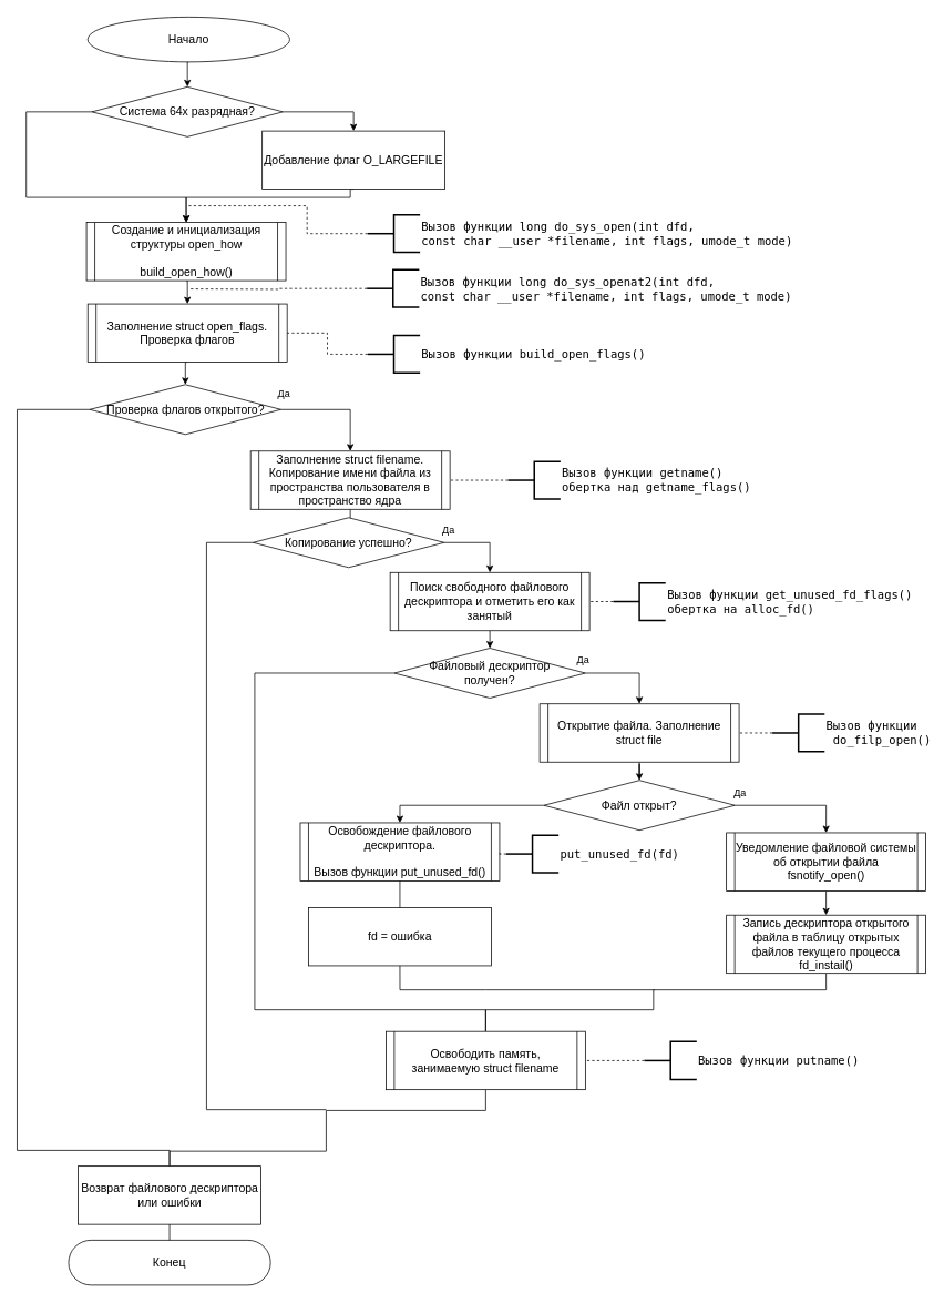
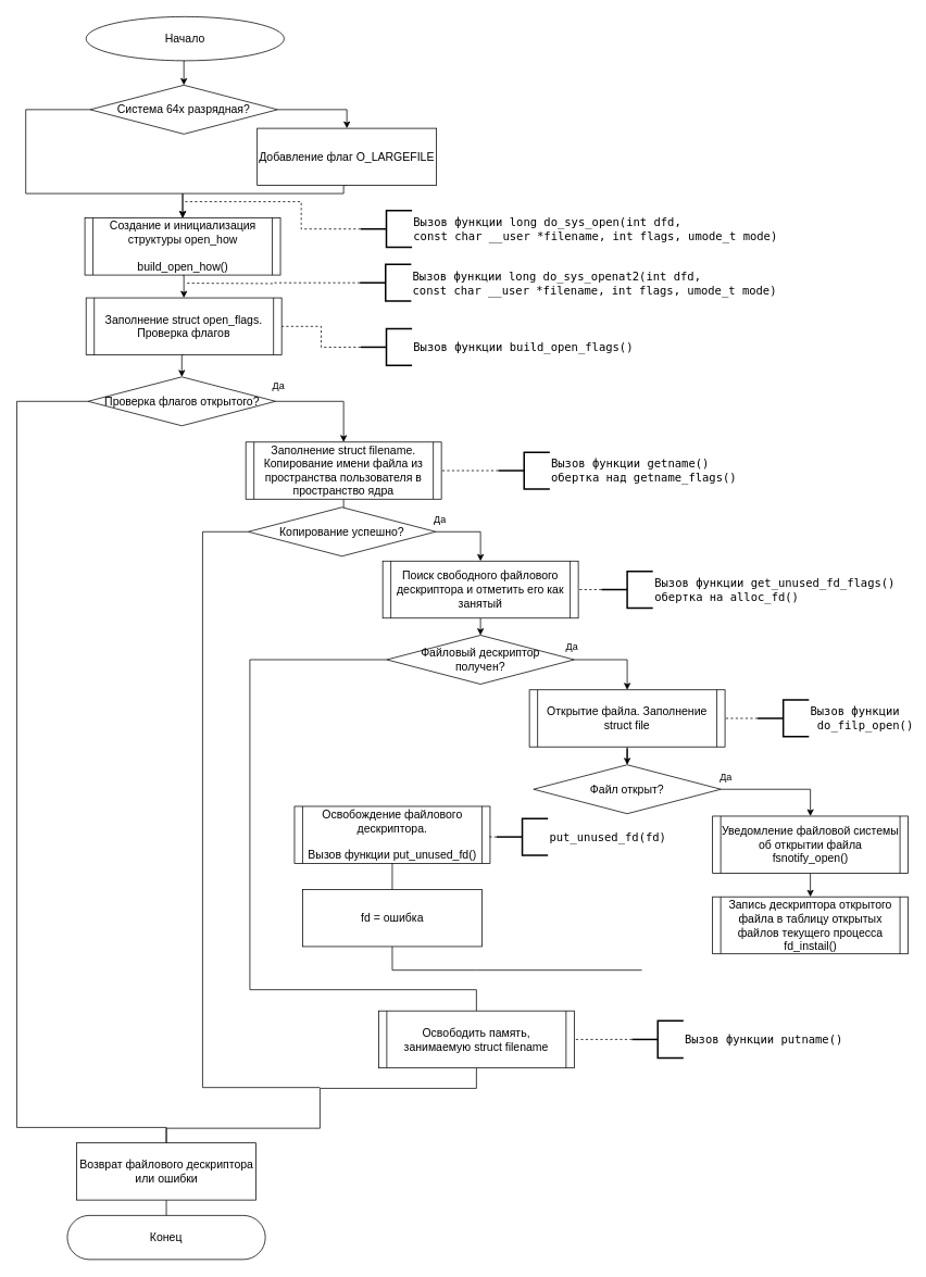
  <mxCell id="0" />
  <mxCell id="1" parent="0" />
  <mxCell id="2" style="edgeStyle=orthogonalEdgeStyle;rounded=0;orthogonalLoop=1;jettySize=auto;html=1;exitX=0.5;exitY=1;exitDx=0;exitDy=0;entryX=0.5;entryY=0;entryDx=0;entryDy=0;" edge="1" parent="1" source="3" target="8"><mxGeometry relative="1" as="geometry" /></mxCell>
  <mxCell id="3" value="Начало" style="ellipse;whiteSpace=wrap;html=1;arcSize=50;fontSize=14;" vertex="1" parent="1"><mxGeometry x="105" y="20" width="243" height="54" as="geometry" /></mxCell>
  <mxCell id="4" style="edgeStyle=orthogonalEdgeStyle;rounded=0;orthogonalLoop=1;jettySize=auto;html=1;exitX=0.5;exitY=1;exitDx=0;exitDy=0;entryX=0.5;entryY=0;entryDx=0;entryDy=0;" edge="1" parent="1" source="5" target="12"><mxGeometry relative="1" as="geometry" /></mxCell>
  <mxCell id="5" value="Создание и инициализация структуры open_how&lt;br&gt;&lt;br&gt;build_open_how()" style="shape=process;whiteSpace=wrap;html=1;backgroundOutline=1;fontSize=14;size=0.042;" vertex="1" parent="1"><mxGeometry x="103.5" y="267" width="240" height="70" as="geometry" /></mxCell>
  <mxCell id="6" style="edgeStyle=orthogonalEdgeStyle;rounded=0;orthogonalLoop=1;jettySize=auto;html=1;exitX=1;exitY=0.5;exitDx=0;exitDy=0;" edge="1" parent="1" source="8" target="10"><mxGeometry relative="1" as="geometry" /></mxCell>
  <mxCell id="7" style="edgeStyle=orthogonalEdgeStyle;rounded=0;orthogonalLoop=1;jettySize=auto;html=1;exitX=0;exitY=0.5;exitDx=0;exitDy=0;entryX=0.5;entryY=0;entryDx=0;entryDy=0;" edge="1" parent="1" source="8" target="5"><mxGeometry relative="1" as="geometry"><Array as="points"><mxPoint x="31" y="134" /><mxPoint x="31" y="237" /><mxPoint x="224" y="237" /></Array></mxGeometry></mxCell>
  <mxCell id="8" value="Система 64х разрядная?" style="rhombus;whiteSpace=wrap;html=1;fontSize=14;" vertex="1" parent="1"><mxGeometry x="110" y="104" width="230" height="60" as="geometry" /></mxCell>
  <mxCell id="9" style="edgeStyle=orthogonalEdgeStyle;rounded=0;orthogonalLoop=1;jettySize=auto;html=1;exitX=0.5;exitY=1;exitDx=0;exitDy=0;entryX=0.5;entryY=0;entryDx=0;entryDy=0;" edge="1" parent="1" source="10" target="5"><mxGeometry relative="1" as="geometry"><Array as="points"><mxPoint x="421" y="237" /><mxPoint x="223" y="237" /></Array></mxGeometry></mxCell>
  <mxCell id="10" value="Добавление флаг O_LARGEFILE" style="rounded=0;whiteSpace=wrap;html=1;fontSize=14;" vertex="1" parent="1"><mxGeometry x="315" y="157" width="220" height="70" as="geometry" /></mxCell>
  <mxCell id="11" style="edgeStyle=orthogonalEdgeStyle;rounded=0;orthogonalLoop=1;jettySize=auto;html=1;exitX=0.5;exitY=1;exitDx=0;exitDy=0;entryX=0.5;entryY=0;entryDx=0;entryDy=0;" edge="1" parent="1" source="12" target="15"><mxGeometry relative="1" as="geometry" /></mxCell>
  <mxCell id="12" value="Заполнение struct open_flags. Проверка флагов" style="shape=process;whiteSpace=wrap;html=1;backgroundOutline=1;fontSize=14;size=0.042;" vertex="1" parent="1"><mxGeometry x="105" y="365" width="240" height="70" as="geometry" /></mxCell>
  <mxCell id="13" style="edgeStyle=orthogonalEdgeStyle;rounded=0;orthogonalLoop=1;jettySize=auto;html=1;exitX=1;exitY=0.5;exitDx=0;exitDy=0;" edge="1" parent="1" source="15" target="17"><mxGeometry relative="1" as="geometry" /></mxCell>
  <mxCell id="14" style="edgeStyle=orthogonalEdgeStyle;rounded=0;orthogonalLoop=1;jettySize=auto;html=1;exitX=0;exitY=0.5;exitDx=0;exitDy=0;entryX=0.5;entryY=0;entryDx=0;entryDy=0;endArrow=none;endFill=0;" edge="1" parent="1" source="15" target="59"><mxGeometry relative="1" as="geometry"><Array as="points"><mxPoint x="20" y="492" /><mxPoint x="20" y="1383" /><mxPoint x="204" y="1383" /></Array></mxGeometry></mxCell>
  <mxCell id="15" value="Проверка флагов открытого?" style="rhombus;whiteSpace=wrap;html=1;fontSize=14;" vertex="1" parent="1"><mxGeometry x="107.5" y="462" width="230" height="60" as="geometry" /></mxCell>
  <mxCell id="16" style="edgeStyle=orthogonalEdgeStyle;rounded=0;orthogonalLoop=1;jettySize=auto;html=1;exitX=0.5;exitY=1;exitDx=0;exitDy=0;" edge="1" parent="1" source="17" target="20"><mxGeometry relative="1" as="geometry" /></mxCell>
  <mxCell id="17" value="Заполнение struct filename. Копирование имени файла из пространства пользователя в пространство ядра" style="shape=process;whiteSpace=wrap;html=1;backgroundOutline=1;fontSize=14;size=0.042;" vertex="1" parent="1"><mxGeometry x="301" y="542" width="240" height="70" as="geometry" /></mxCell>
  <mxCell id="18" style="edgeStyle=orthogonalEdgeStyle;rounded=0;orthogonalLoop=1;jettySize=auto;html=1;exitX=1;exitY=0.5;exitDx=0;exitDy=0;entryX=0.5;entryY=0;entryDx=0;entryDy=0;" edge="1" parent="1" source="20" target="22"><mxGeometry relative="1" as="geometry" /></mxCell>
  <mxCell id="19" style="edgeStyle=orthogonalEdgeStyle;rounded=0;orthogonalLoop=1;jettySize=auto;html=1;exitX=0;exitY=0.5;exitDx=0;exitDy=0;endArrow=none;endFill=0;" edge="1" parent="1" source="20"><mxGeometry relative="1" as="geometry"><mxPoint x="392" y="1334" as="targetPoint" /><Array as="points"><mxPoint x="248" y="652" /><mxPoint x="248" y="1334" /></Array></mxGeometry></mxCell>
  <mxCell id="20" value="Копирование успешно?" style="rhombus;whiteSpace=wrap;html=1;fontSize=14;" vertex="1" parent="1"><mxGeometry x="304" y="622" width="230" height="60" as="geometry" /></mxCell>
  <mxCell id="21" style="edgeStyle=orthogonalEdgeStyle;rounded=0;orthogonalLoop=1;jettySize=auto;html=1;exitX=0.5;exitY=1;exitDx=0;exitDy=0;entryX=0.5;entryY=0;entryDx=0;entryDy=0;" edge="1" parent="1" source="22" target="25"><mxGeometry relative="1" as="geometry" /></mxCell>
  <mxCell id="22" value="Поиск свободного файлового дескриптора и отметить его как занятый" style="shape=process;whiteSpace=wrap;html=1;backgroundOutline=1;fontSize=14;size=0.042;" vertex="1" parent="1"><mxGeometry x="469" y="688" width="240" height="70" as="geometry" /></mxCell>
  <mxCell id="23" style="edgeStyle=orthogonalEdgeStyle;rounded=0;orthogonalLoop=1;jettySize=auto;html=1;exitX=1;exitY=0.5;exitDx=0;exitDy=0;" edge="1" parent="1" source="25" target="27"><mxGeometry relative="1" as="geometry" /></mxCell>
  <mxCell id="24" style="edgeStyle=orthogonalEdgeStyle;rounded=0;orthogonalLoop=1;jettySize=auto;html=1;exitX=0;exitY=0.5;exitDx=0;exitDy=0;endArrow=none;endFill=0;entryX=0.5;entryY=0;entryDx=0;entryDy=0;" edge="1" parent="1" source="25" target="37"><mxGeometry relative="1" as="geometry"><mxPoint x="267" y="1129" as="targetPoint" /><Array as="points"><mxPoint x="306" y="809" /><mxPoint x="306" y="1214" /><mxPoint x="584" y="1214" /></Array></mxGeometry></mxCell>
  <mxCell id="25" value="Файловый дескриптор &lt;br&gt;получен?" style="rhombus;whiteSpace=wrap;html=1;fontSize=14;" vertex="1" parent="1"><mxGeometry x="474" y="779" width="230" height="60" as="geometry" /></mxCell>
  <mxCell id="26" style="edgeStyle=orthogonalEdgeStyle;rounded=0;orthogonalLoop=1;jettySize=auto;html=1;exitX=0.5;exitY=1;exitDx=0;exitDy=0;" edge="1" parent="1" source="27" target="30"><mxGeometry relative="1" as="geometry" /></mxCell>
  <mxCell id="27" value="Открытие файла. Заполнение struct file" style="shape=process;whiteSpace=wrap;html=1;backgroundOutline=1;fontSize=14;size=0.042;" vertex="1" parent="1"><mxGeometry x="649" y="846" width="240" height="70" as="geometry" /></mxCell>
- <mxCell id="28" style="edgeStyle=orthogonalEdgeStyle;rounded=0;orthogonalLoop=1;jettySize=auto;html=1;exitX=0;exitY=0.5;exitDx=0;exitDy=0;entryX=0.5;entryY=0;entryDx=0;entryDy=0;" edge="1" parent="1" source="30" target="31"><mxGeometry relative="1" as="geometry" /></mxCell>
  <mxCell id="29" style="edgeStyle=orthogonalEdgeStyle;rounded=0;orthogonalLoop=1;jettySize=auto;html=1;exitX=1;exitY=0.5;exitDx=0;exitDy=0;entryX=0.5;entryY=0;entryDx=0;entryDy=0;" edge="1" parent="1" source="30" target="33"><mxGeometry relative="1" as="geometry" /></mxCell>
  <mxCell id="30" value="Файл открыт?" style="rhombus;whiteSpace=wrap;html=1;fontSize=14;" vertex="1" parent="1"><mxGeometry x="654" y="938" width="230" height="60" as="geometry" /></mxCell>
  <mxCell id="31" value="Освобождение файлового дескриптора.&lt;br&gt;&lt;br&gt;Вызов функции put_unused_fd()" style="shape=process;whiteSpace=wrap;html=1;backgroundOutline=1;fontSize=14;size=0.042;" vertex="1" parent="1"><mxGeometry x="360.75" y="989" width="240" height="70" as="geometry" /></mxCell>
  <mxCell id="32" style="edgeStyle=orthogonalEdgeStyle;rounded=0;orthogonalLoop=1;jettySize=auto;html=1;exitX=0.5;exitY=1;exitDx=0;exitDy=0;entryX=0.5;entryY=0;entryDx=0;entryDy=0;" edge="1" parent="1" source="33" target="35"><mxGeometry relative="1" as="geometry"><mxPoint x="996" y="1091" as="sourcePoint" /></mxGeometry></mxCell>
  <mxCell id="33" value="Уведомление файловой системы об открытии файла&lt;br&gt;&lt;span style=&quot;text-align: left&quot;&gt;fsnotify_open()&lt;/span&gt;" style="shape=process;whiteSpace=wrap;html=1;backgroundOutline=1;fontSize=14;size=0.042;" vertex="1" parent="1"><mxGeometry x="873.75" y="1001" width="240" height="70" as="geometry" /></mxCell>
- <mxCell id="34" style="edgeStyle=orthogonalEdgeStyle;rounded=0;orthogonalLoop=1;jettySize=auto;html=1;exitX=0.5;exitY=1;exitDx=0;exitDy=0;entryX=0.5;entryY=0;entryDx=0;entryDy=0;endArrow=none;endFill=0;" edge="1" parent="1" source="35" target="37"><mxGeometry relative="1" as="geometry"><Array as="points"><mxPoint x="994" y="1190" /><mxPoint x="786" y="1190" /><mxPoint x="786" y="1214" /><mxPoint x="584" y="1214" /></Array></mxGeometry></mxCell>
  <mxCell id="35" value="Запись дескриптора открытого файла в таблицу открытых файлов текущего процесса&lt;br&gt;&lt;span style=&quot;text-align: left&quot;&gt;fd_instail()&lt;/span&gt;" style="shape=process;whiteSpace=wrap;html=1;backgroundOutline=1;fontSize=14;size=0.042;" vertex="1" parent="1"><mxGeometry x="873.75" y="1100" width="240" height="70" as="geometry" /></mxCell>
  <mxCell id="36" style="edgeStyle=orthogonalEdgeStyle;rounded=0;orthogonalLoop=1;jettySize=auto;html=1;exitX=0.5;exitY=1;exitDx=0;exitDy=0;entryX=0.5;entryY=0;entryDx=0;entryDy=0;endArrow=none;endFill=0;" edge="1" parent="1" source="37" target="59"><mxGeometry relative="1" as="geometry"><Array as="points"><mxPoint x="584" y="1335" /><mxPoint x="392" y="1335" /><mxPoint x="392" y="1384" /><mxPoint x="204" y="1384" /></Array></mxGeometry></mxCell>
  <mxCell id="37" value="Освободить память, занимаемую struct filename" style="shape=process;whiteSpace=wrap;html=1;backgroundOutline=1;fontSize=14;size=0.042;" vertex="1" parent="1"><mxGeometry x="464" y="1240" width="240" height="70" as="geometry" /></mxCell>
  <mxCell id="38" value="Конец" style="rounded=1;whiteSpace=wrap;html=1;arcSize=50;fontSize=14;" vertex="1" parent="1"><mxGeometry x="82" y="1491" width="243" height="54" as="geometry" /></mxCell>
  <mxCell id="39" style="edgeStyle=orthogonalEdgeStyle;rounded=0;orthogonalLoop=1;jettySize=auto;html=1;exitX=0;exitY=0.5;exitDx=0;exitDy=0;exitPerimeter=0;dashed=1;endArrow=none;endFill=0;" edge="1" parent="1" source="40"><mxGeometry relative="1" as="geometry"><mxPoint x="225" y="247" as="targetPoint" /><Array as="points"><mxPoint x="369" y="280" /><mxPoint x="369" y="247" /></Array></mxGeometry></mxCell>
  <mxCell id="40" value="&lt;pre&gt;Вызов функции long do_sys_open(int dfd,&lt;br/&gt;const char __user *filename, int flags, umode_t mode)&lt;/pre&gt;" style="strokeWidth=2;html=1;shape=mxgraph.flowchart.annotation_2;align=left;labelPosition=right;pointerEvents=1;fontSize=14;" vertex="1" parent="1"><mxGeometry x="442" y="258" width="63" height="45" as="geometry" /></mxCell>
  <mxCell id="41" style="edgeStyle=orthogonalEdgeStyle;rounded=0;orthogonalLoop=1;jettySize=auto;html=1;exitX=0;exitY=0.5;exitDx=0;exitDy=0;exitPerimeter=0;dashed=1;endArrow=none;endFill=0;" edge="1" parent="1" source="42"><mxGeometry relative="1" as="geometry"><mxPoint x="229" y="347" as="targetPoint" /></mxGeometry></mxCell>
  <mxCell id="42" value="&lt;pre&gt;Вызов функции long do_sys_openat2(int dfd,&lt;br&gt;const char __user *filename, int flags, umode_t mode)&lt;/pre&gt;" style="strokeWidth=2;html=1;shape=mxgraph.flowchart.annotation_2;align=left;labelPosition=right;pointerEvents=1;fontSize=14;" vertex="1" parent="1"><mxGeometry x="441" y="324" width="63" height="45" as="geometry" /></mxCell>
  <mxCell id="43" style="edgeStyle=orthogonalEdgeStyle;rounded=0;orthogonalLoop=1;jettySize=auto;html=1;exitX=0;exitY=0.5;exitDx=0;exitDy=0;exitPerimeter=0;entryX=1;entryY=0.5;entryDx=0;entryDy=0;dashed=1;endArrow=none;endFill=0;" edge="1" parent="1" source="44" target="12"><mxGeometry relative="1" as="geometry" /></mxCell>
  <mxCell id="44" value="&lt;pre&gt;Вызов функции build_open_flags()&lt;/pre&gt;" style="strokeWidth=2;html=1;shape=mxgraph.flowchart.annotation_2;align=left;labelPosition=right;pointerEvents=1;fontSize=14;" vertex="1" parent="1"><mxGeometry x="442" y="403" width="63" height="45" as="geometry" /></mxCell>
  <mxCell id="45" style="edgeStyle=orthogonalEdgeStyle;rounded=0;orthogonalLoop=1;jettySize=auto;html=1;exitX=0;exitY=0.5;exitDx=0;exitDy=0;exitPerimeter=0;entryX=1;entryY=0.5;entryDx=0;entryDy=0;dashed=1;endArrow=none;endFill=0;" edge="1" parent="1" source="46" target="17"><mxGeometry relative="1" as="geometry" /></mxCell>
  <mxCell id="46" value="&lt;pre&gt;Вызов функции getname() &lt;br/&gt;обертка над getname_flags()&lt;/pre&gt;" style="strokeWidth=2;html=1;shape=mxgraph.flowchart.annotation_2;align=left;labelPosition=right;pointerEvents=1;fontSize=14;" vertex="1" parent="1"><mxGeometry x="611" y="554.5" width="63" height="45" as="geometry" /></mxCell>
  <mxCell id="47" style="edgeStyle=orthogonalEdgeStyle;rounded=0;orthogonalLoop=1;jettySize=auto;html=1;exitX=0;exitY=0.5;exitDx=0;exitDy=0;exitPerimeter=0;entryX=1;entryY=0.5;entryDx=0;entryDy=0;dashed=1;endArrow=none;endFill=0;" edge="1" parent="1" source="48" target="22"><mxGeometry relative="1" as="geometry" /></mxCell>
  <mxCell id="48" value="&lt;pre&gt;Вызов функции get_unused_fd_flags()&lt;br/&gt;обертка на alloc_fd()&lt;/pre&gt;" style="strokeWidth=2;html=1;shape=mxgraph.flowchart.annotation_2;align=left;labelPosition=right;pointerEvents=1;fontSize=14;" vertex="1" parent="1"><mxGeometry x="737.5" y="700.5" width="63" height="45" as="geometry" /></mxCell>
  <mxCell id="49" style="edgeStyle=orthogonalEdgeStyle;rounded=0;orthogonalLoop=1;jettySize=auto;html=1;exitX=0;exitY=0.5;exitDx=0;exitDy=0;exitPerimeter=0;dashed=1;endArrow=none;endFill=0;" edge="1" parent="1" source="50" target="27"><mxGeometry relative="1" as="geometry" /></mxCell>
  <mxCell id="50" value="&lt;pre&gt;Вызов функции&lt;br/&gt; do_filp_open()&lt;br&gt;&lt;/pre&gt;" style="strokeWidth=2;html=1;shape=mxgraph.flowchart.annotation_2;align=left;labelPosition=right;pointerEvents=1;fontSize=14;" vertex="1" parent="1"><mxGeometry x="929" y="858.5" width="63" height="45" as="geometry" /></mxCell>
  <mxCell id="51" style="edgeStyle=orthogonalEdgeStyle;rounded=0;orthogonalLoop=1;jettySize=auto;html=1;exitX=0;exitY=0.5;exitDx=0;exitDy=0;exitPerimeter=0;entryX=1;entryY=0.5;entryDx=0;entryDy=0;dashed=1;endArrow=none;endFill=0;" edge="1" parent="1" source="52" target="37"><mxGeometry relative="1" as="geometry" /></mxCell>
  <mxCell id="52" value="&lt;pre&gt;Вызов функции putname()&lt;br&gt;&lt;/pre&gt;" style="strokeWidth=2;html=1;shape=mxgraph.flowchart.annotation_2;align=left;labelPosition=right;pointerEvents=1;fontSize=14;" vertex="1" parent="1"><mxGeometry x="775" y="1252.25" width="63" height="45.5" as="geometry" /></mxCell>
  <mxCell id="53" style="edgeStyle=orthogonalEdgeStyle;rounded=0;orthogonalLoop=1;jettySize=auto;html=1;exitX=0;exitY=0.5;exitDx=0;exitDy=0;exitPerimeter=0;entryX=1;entryY=0.5;entryDx=0;entryDy=0;dashed=1;endArrow=none;endFill=0;" edge="1" parent="1" source="54" target="31"><mxGeometry relative="1" as="geometry" /></mxCell>
  <mxCell id="54" value="&lt;pre&gt;put_unused_fd(fd)&lt;/pre&gt;" style="strokeWidth=2;html=1;shape=mxgraph.flowchart.annotation_2;align=left;labelPosition=right;pointerEvents=1;fontSize=14;" vertex="1" parent="1"><mxGeometry x="608.75" y="1004" width="63" height="45" as="geometry" /></mxCell>
  <mxCell id="55" style="edgeStyle=orthogonalEdgeStyle;rounded=0;orthogonalLoop=1;jettySize=auto;html=1;exitX=0.5;exitY=1;exitDx=0;exitDy=0;endArrow=none;endFill=0;" edge="1" parent="1" source="56"><mxGeometry relative="1" as="geometry"><mxPoint x="787" y="1190" as="targetPoint" /><Array as="points"><mxPoint x="481" y="1190" /><mxPoint x="584" y="1190" /></Array></mxGeometry></mxCell>
  <mxCell id="56" value="fd = ошибка" style="rounded=0;whiteSpace=wrap;html=1;fontSize=14;" vertex="1" parent="1"><mxGeometry x="370.75" y="1091" width="220" height="70" as="geometry" /></mxCell>
  <mxCell id="57" style="edgeStyle=orthogonalEdgeStyle;rounded=0;orthogonalLoop=1;jettySize=auto;html=1;exitX=0.5;exitY=1;exitDx=0;exitDy=0;entryX=0.5;entryY=0;entryDx=0;entryDy=0;endArrow=none;endFill=0;" edge="1" parent="1" source="31" target="56"><mxGeometry relative="1" as="geometry"><Array as="points" /><mxPoint x="483" y="1079" as="sourcePoint" /><mxPoint x="996" y="1201" as="targetPoint" /></mxGeometry></mxCell>
  <mxCell id="58" style="edgeStyle=orthogonalEdgeStyle;rounded=0;orthogonalLoop=1;jettySize=auto;html=1;exitX=0.5;exitY=1;exitDx=0;exitDy=0;entryX=0.5;entryY=0;entryDx=0;entryDy=0;endArrow=none;endFill=0;" edge="1" parent="1" source="59" target="38"><mxGeometry relative="1" as="geometry" /></mxCell>
  <mxCell id="59" value="Возврат файлового дескриптора или ошибки" style="rounded=0;whiteSpace=wrap;html=1;fontSize=14;" vertex="1" parent="1"><mxGeometry x="93.5" y="1402" width="220" height="70" as="geometry" /></mxCell>
  <mxCell id="60" value="Да" style="text;html=1;align=center;verticalAlign=middle;resizable=0;points=[];autosize=1;strokeColor=none;fillColor=none;" vertex="1" parent="1"><mxGeometry x="328" y="465" width="25" height="18" as="geometry" /></mxCell>
  <mxCell id="61" value="Да" style="text;html=1;align=center;verticalAlign=middle;resizable=0;points=[];autosize=1;strokeColor=none;fillColor=none;" vertex="1" parent="1"><mxGeometry x="526" y="629" width="25" height="18" as="geometry" /></mxCell>
  <mxCell id="62" value="Да" style="text;html=1;align=center;verticalAlign=middle;resizable=0;points=[];autosize=1;strokeColor=none;fillColor=none;" vertex="1" parent="1"><mxGeometry x="688" y="785" width="25" height="18" as="geometry" /></mxCell>
  <mxCell id="63" value="Да" style="text;html=1;align=center;verticalAlign=middle;resizable=0;points=[];autosize=1;strokeColor=none;fillColor=none;" vertex="1" parent="1"><mxGeometry x="877" y="944" width="25" height="18" as="geometry" /></mxCell>
